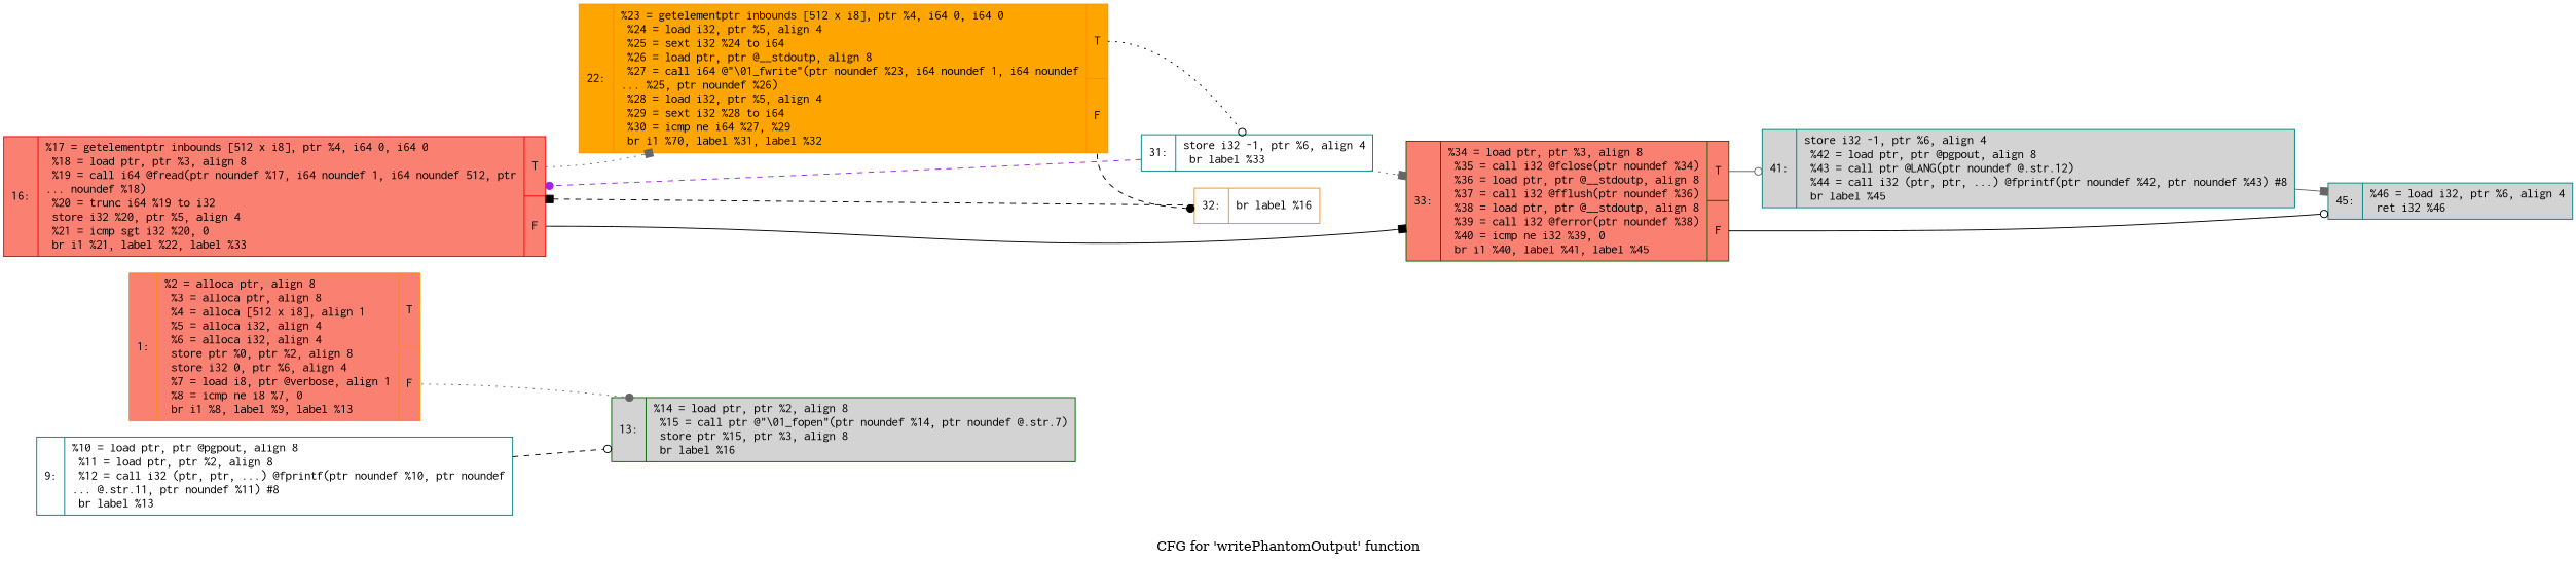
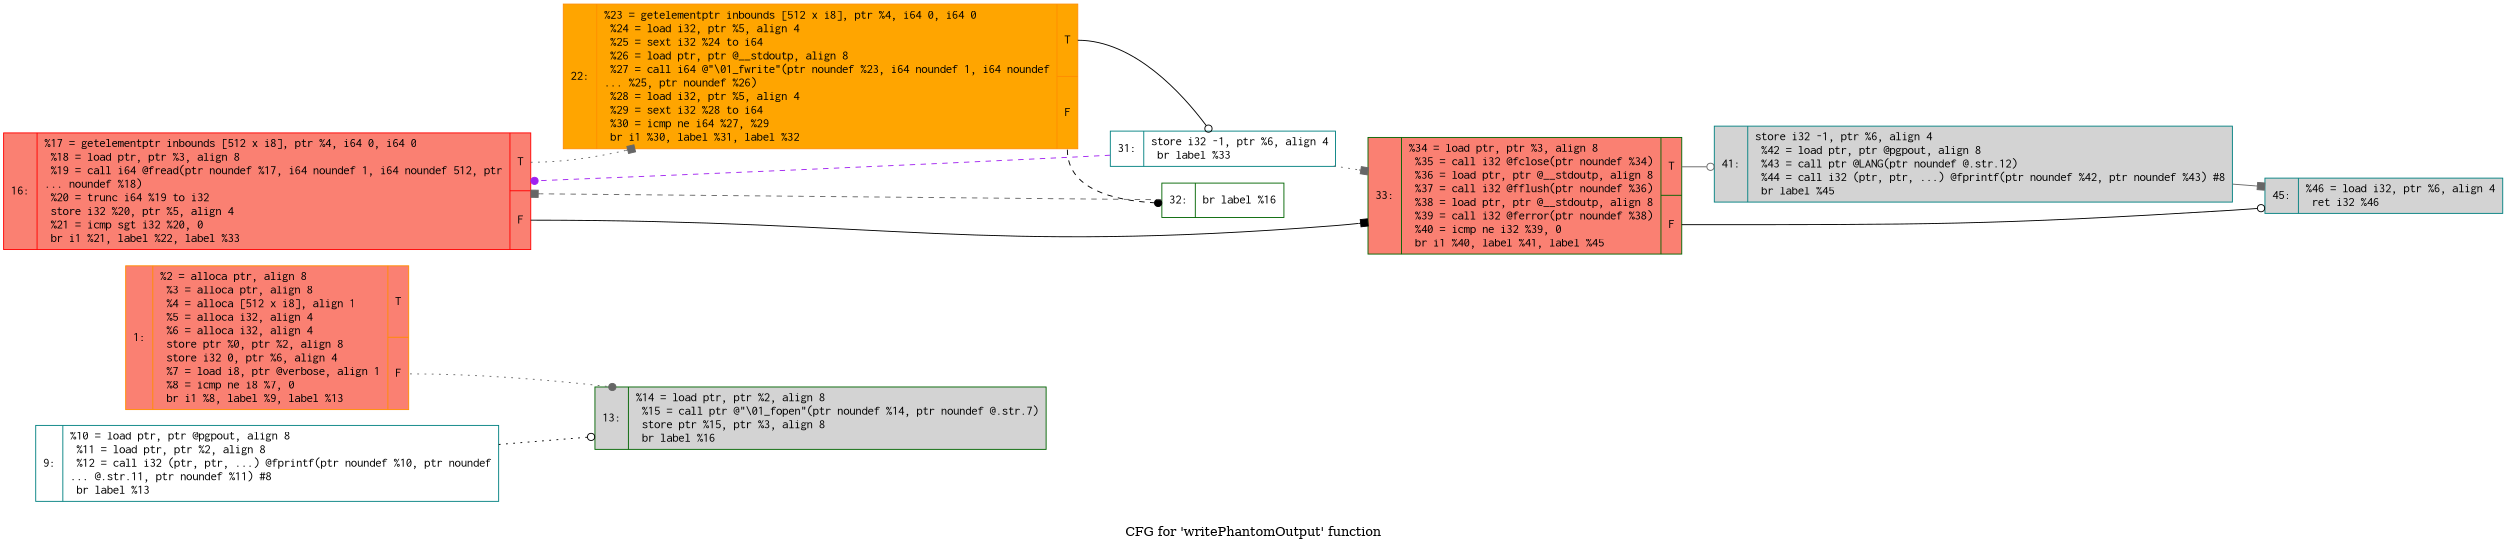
  digraph {
    label="CFG for 'writePhantomOutput' function"
    rankdir=LR
    node [color=teal fillcolor=salmon fontname=Courier shape=record style=filled]
    edge [arrowhead=box color=black style=dotted]
    n1 [color=darkorange label="{1:\l|  %2 = alloca ptr, align 8\l  %3 = alloca ptr, align 8\l  %4 = alloca [512 x i8], align 1\l  %5 = alloca i32, align 4\l  %6 = alloca i32, align 4\l  store ptr %0, ptr %2, align 8\l  store i32 0, ptr %6, align 4\l  %7 = load i8, ptr @verbose, align 1\l  %8 = icmp ne i8 %7, 0\l  br i1 %8, label %9, label %13\l|{<s0>T|<s1>F}}"]
    n2 [color=darkgreen fillcolor=lightgrey label="{13:\l|  %14 = load ptr, ptr %2, align 8\l  %15 = call ptr @\"\\01_fopen\"(ptr noundef %14, ptr noundef @.str.7)\l  store ptr %15, ptr %3, align 8\l  br label %16\l}"]
    n3 [fillcolor=white label="{9:\l|  %10 = load ptr, ptr @pgpout, align 8\l  %11 = load ptr, ptr %2, align 8\l  %12 = call i32 (ptr, ptr, ...) @fprintf(ptr noundef %10, ptr noundef\l... @.str.11, ptr noundef %11) #8\l  br label %13\l}"]
    n4 [color=red label="{16:\l|  %17 = getelementptr inbounds [512 x i8], ptr %4, i64 0, i64 0\l  %18 = load ptr, ptr %3, align 8\l  %19 = call i64 @fread(ptr noundef %17, i64 noundef 1, i64 noundef 512, ptr\l... noundef %18)\l  %20 = trunc i64 %19 to i32\l  store i32 %20, ptr %5, align 4\l  %21 = icmp sgt i32 %20, 0\l  br i1 %21, label %22, label %33\l|{<s0>T|<s1>F}}"]
-   n5 [color=darkorange fillcolor=orange label="{22:\l|  %23 = getelementptr inbounds [512 x i8], ptr %4, i64 0, i64 0\l  %24 = load i32, ptr %5, align 4\l  %25 = sext i32 %24 to i64\l  %26 = load ptr, ptr @__stdoutp, align 8\l  %27 = call i64 @\"\\01_fwrite\"(ptr noundef %23, i64 noundef 1, i64 noundef\l... %25, ptr noundef %26)\l  %28 = load i32, ptr %5, align 4\l  %29 = sext i32 %28 to i64\l  %30 = icmp ne i64 %27, %29\l  br i1 %70, label %31, label %32\l|{<s0>T|<s1>F}}"]
+   n5 [color=darkorange fillcolor=orange label="{22:\l|  %23 = getelementptr inbounds [512 x i8], ptr %4, i64 0, i64 0\l  %24 = load i32, ptr %5, align 4\l  %25 = sext i32 %24 to i64\l  %26 = load ptr, ptr @__stdoutp, align 8\l  %27 = call i64 @\"\\01_fwrite\"(ptr noundef %23, i64 noundef 1, i64 noundef\l... %25, ptr noundef %26)\l  %28 = load i32, ptr %5, align 4\l  %29 = sext i32 %28 to i64\l  %30 = icmp ne i64 %27, %29\l  br i1 %30, label %31, label %32\l|{<s0>T|<s1>F}}"]
    n6 [color=darkgreen label="{33:\l|  %34 = load ptr, ptr %3, align 8\l  %35 = call i32 @fclose(ptr noundef %34)\l  %36 = load ptr, ptr @__stdoutp, align 8\l  %37 = call i32 @fflush(ptr noundef %36)\l  %38 = load ptr, ptr @__stdoutp, align 8\l  %39 = call i32 @ferror(ptr noundef %38)\l  %40 = icmp ne i32 %39, 0\l  br i1 %40, label %41, label %45\l|{<s0>T|<s1>F}}"]
    n7 [fillcolor=white label="{31:\l|  store i32 -1, ptr %6, align 4\l  br label %33\l}"]
-   n8 [color=darkorange fillcolor=white label="{32:\l|  br label %16\l}"]
+   n8 [color=darkgreen fillcolor=white label="{32:\l|  br label %16\l}"]
    n9 [fillcolor=lightgrey label="{41:\l|  store i32 -1, ptr %6, align 4\l  %42 = load ptr, ptr @pgpout, align 8\l  %43 = call ptr @LANG(ptr noundef @.str.12)\l  %44 = call i32 (ptr, ptr, ...) @fprintf(ptr noundef %42, ptr noundef %43) #8\l  br label %45\l}"]
    n10 [fillcolor=lightgrey label="{45:\l|  %46 = load i32, ptr %6, align 4\l  ret i32 %46\l}"]
    n1 -> n2 [arrowhead=dot color=gray40 tailport=s1]
-   n3 -> n2 [arrowhead=odot style=dashed]
+   n3 -> n2 [arrowhead=odot]
    n4 -> n5 [color=gray40 tailport=s0]
    n4 -> n6 [style=solid tailport=s1]
-   n5 -> n7 [arrowhead=odot tailport=s0]
+   n5 -> n7 [arrowhead=odot style=solid tailport=s0]
    n5 -> n8 [arrowhead=dot style=dashed tailport=s1]
    n6 -> n9 [arrowhead=odot color=gray40 style=solid tailport=s0]
    n6 -> n10 [arrowhead=odot style=solid tailport=s1]
    n7 -> n4 [arrowhead=dot color=purple style=dashed]
    n7 -> n6 [color=gray40]
-   n8 -> n4 [style=dashed]
+   n8 -> n4 [color=gray40 style=dashed]
    n9 -> n10 [color=gray40 style=solid]
  }
